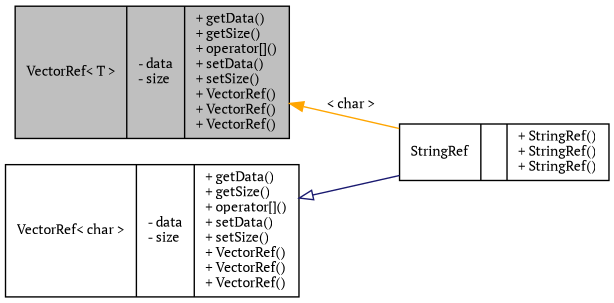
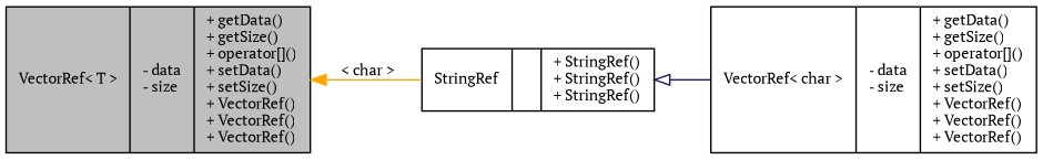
  digraph {
    fontname="PT Serif"
    rankdir=LR
    node [color=black fillcolor=white fontname="PT Serif" fontsize=10 shape=record style=filled]
    edge [dir=back fontname="PT Serif" fontsize=10 labelfontname=Helvetica labelfontsize=10 style=solid]
    n1 [fillcolor=grey75 fontcolor=black height=0.2 label="{VectorRef\< T \>\n|- data\l- size\l|+ getData()\l+ getSize()\l+ operator[]()\l+ setData()\l+ setSize()\l+ VectorRef()\l+ VectorRef()\l+ VectorRef()\l}" width=0.4]
    n2 [height=0.2 label="{StringRef\n||+ StringRef()\l+ StringRef()\l+ StringRef()\l}" width=0.4]
    n3 [height=0.2 label="{VectorRef\< char \>\n|- data\l- size\l|+ getData()\l+ getSize()\l+ operator[]()\l+ setData()\l+ setSize()\l+ VectorRef()\l+ VectorRef()\l+ VectorRef()\l}" width=0.4]
    n1 -> n2 [color=orange label=" \< char \>"]
-   n3 -> n2 [arrowtail=onormal color=midnightblue]
+   n2 -> n3 [arrowtail=onormal color=midnightblue]
  }
